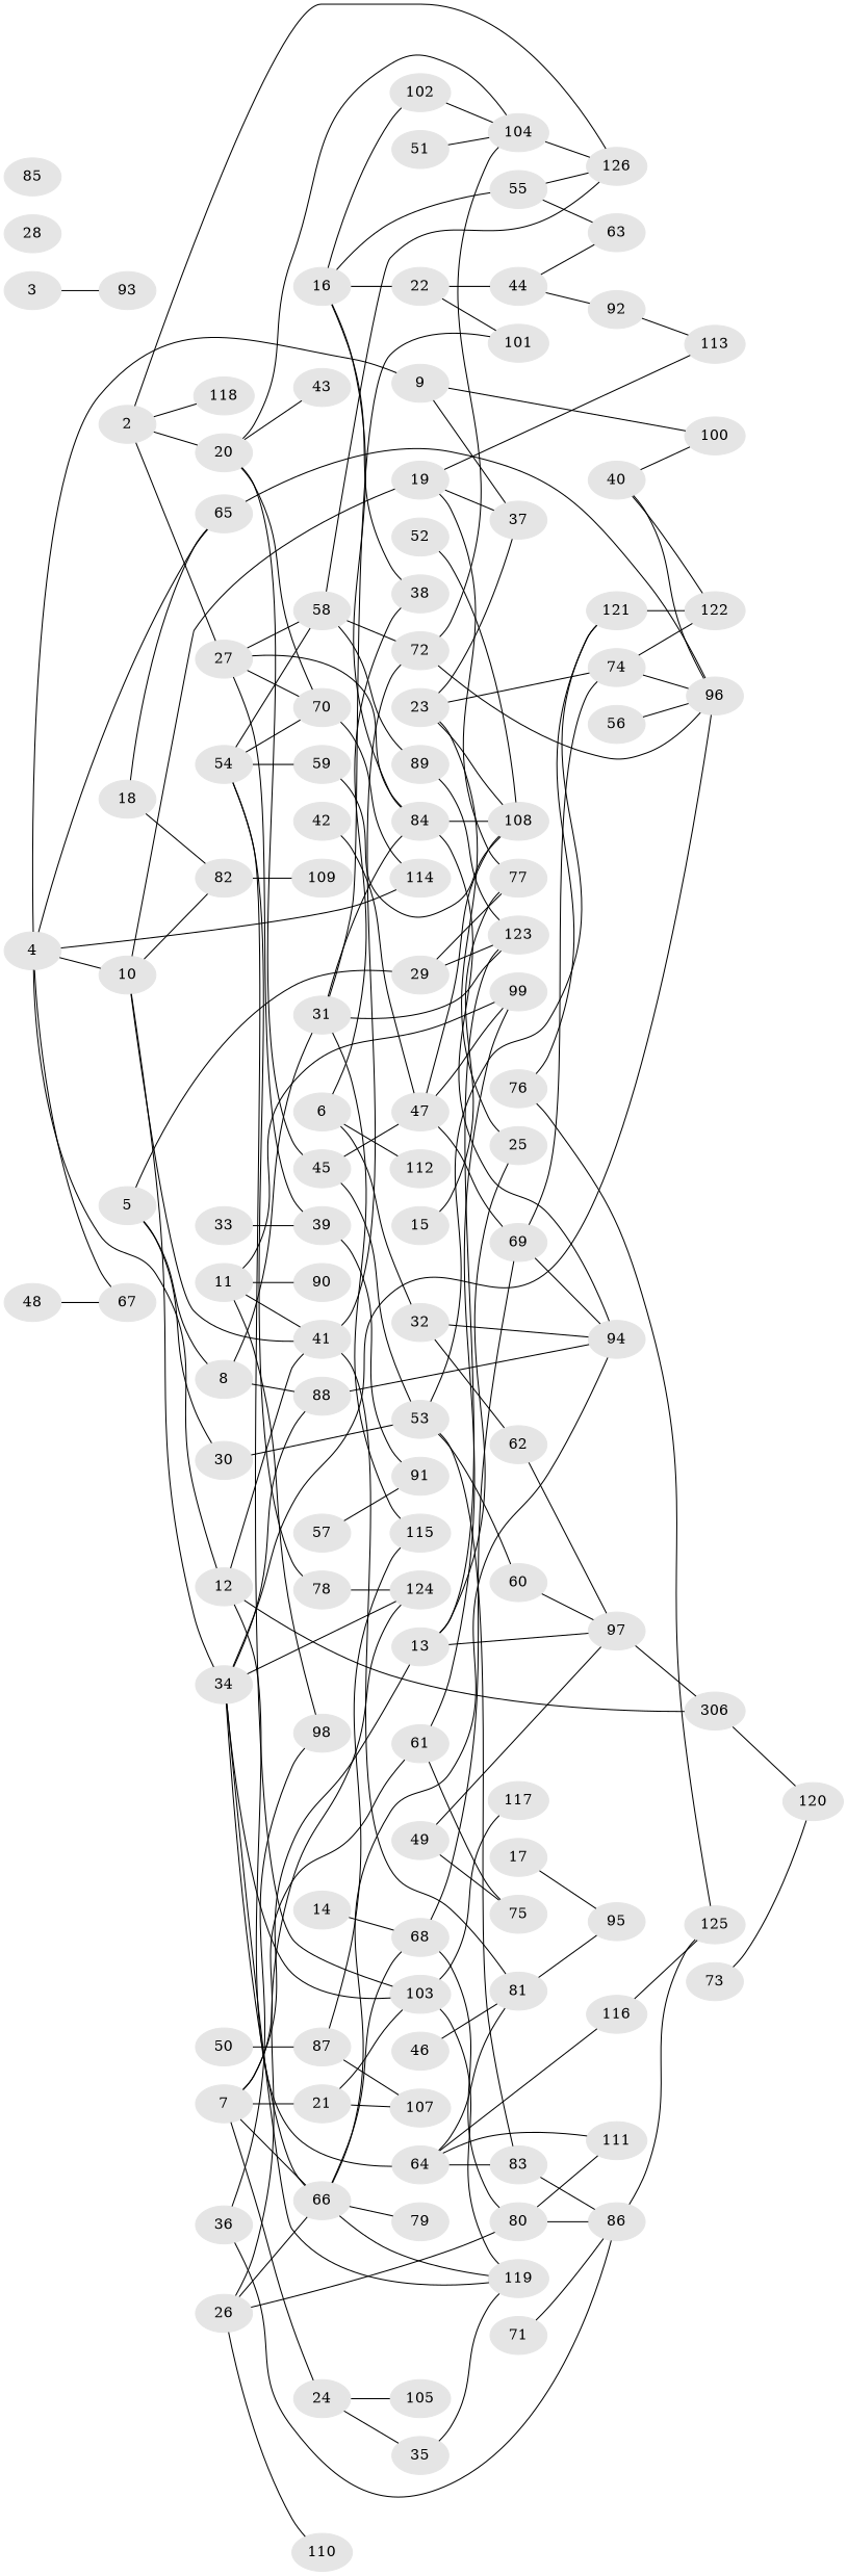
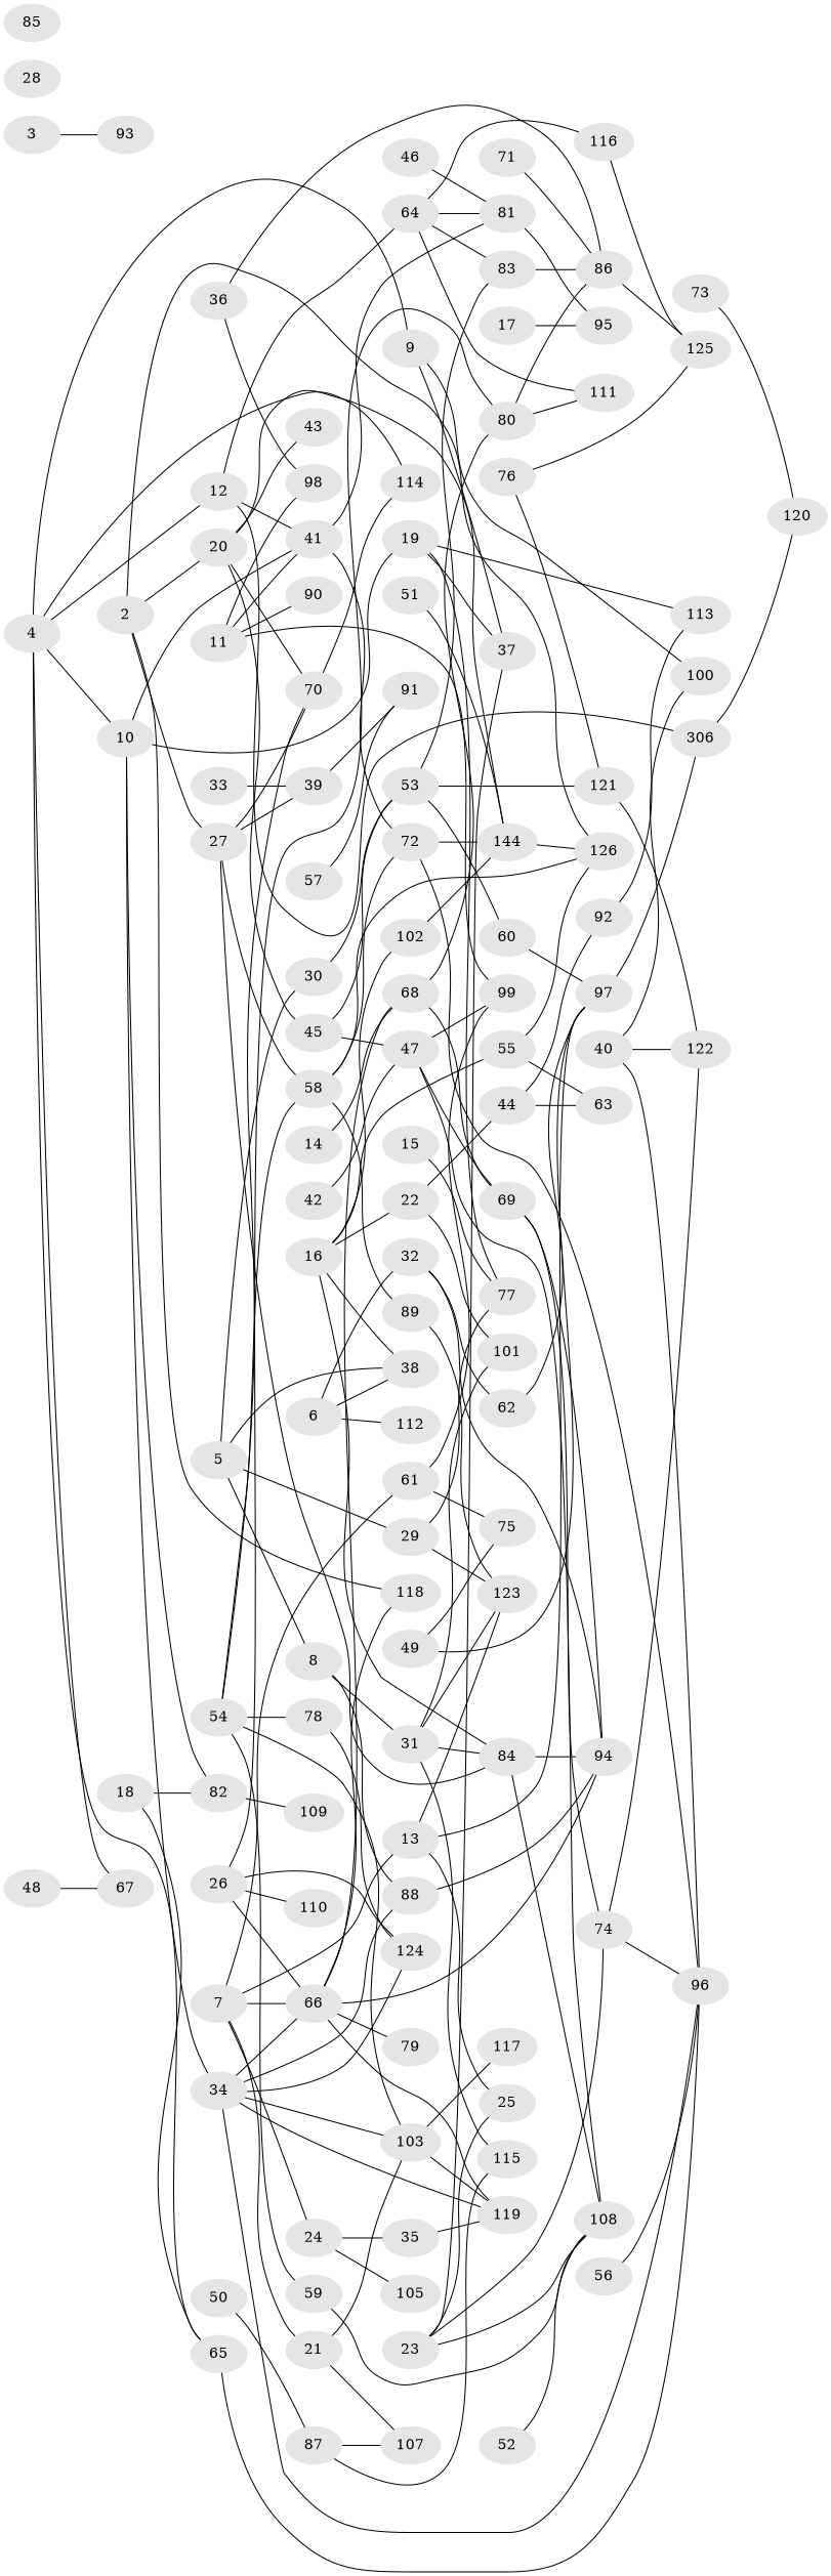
  graph {
    rankdir=LR
    node [color=gray90 style=filled]
    11
    41
    90
    98
    99
    121
    122
    2
    20
    27
    118
    126
    43
    45
    70
-   104
+   104 [label=144]
    84
    39
    58
    3
    93
    4
    9
    10
    12
    65
    67
    114
    37
    100
    19
    34
    82
    64
    n35 [label=306]
    96
    5
    8
    29
    30
    38
    31
    88
    123
    77
    53
    6
    32
    112
    62
    94
    7
    13
    21
    24
    61
    66
    25
    97
    103
    107
    35
    105
    75
    68
    119
    79
    101
    115
    113
    124
    72
    81
    109
    83
    111
    116
    120
    14
    80
    69
    15
    16
    22
    55
    102
    44
    63
    108
    17
    95
    18
    47
    117
    92
    23
    74
    26
    110
    86
    91
    89
    28
    60
    33
    36
    125
    40
    42
    46
    48
    49
    50
    87
    51
    52
    54
    59
    78
    56
    57
    71
    73
    76
    85
    11 -- 41
    11 -- 90
    11 -- 98
    11 -- 99
    41 -- 72
    41 -- 81
    121 -- 122
    2 -- 20
    2 -- 27
    2 -- 118
    2 -- 126
    20 -- 43
    20 -- 45
    20 -- 70
    20 -- 104
    27 -- 70
    27 -- 84
    27 -- 39
    27 -- 58
    45 -- 53
    45 -- 47
    70 -- 114
    104 -- 126
    84 -- 94
    84 -- 108
    39 -- 91
    58 -- 126
    58 -- 72
    58 -- 89
    3 -- 93
    4 -- 9
    4 -- 10
    4 -- 12
    4 -- 65
    4 -- 67
    4 -- 114
    9 -- 37
    9 -- 100
    10 -- 41
    10 -- 19
    10 -- 34
    10 -- 82
    12 -- 41
    12 -- 64
    12 -- n35
    65 -- 96
    19 -- 37
    19 -- 77
    19 -- 113
    34 -- 96
    34 -- 88
    34 -- 66
    34 -- 103
    34 -- 119
    34 -- 124
    82 -- 109
    64 -- 81
    64 -- 83
    64 -- 111
    64 -- 116
    n35 -- 120
    5 -- 8
    5 -- 29
    5 -- 30
+   5 -- 38
    8 -- 31
    8 -- 88
    29 -- 123
    29 -- 77
    30 -- 53
    31 -- 84
    31 -- 123
    31 -- 101
    31 -- 115
    88 -- 94
    53 -- 121
    53 -- 83
    53 -- 60
    6 -- 38
    6 -- 32
    6 -- 112
    32 -- 62
    32 -- 94
    62 -- 97
    7 -- 13
    7 -- 21
    7 -- 24
    7 -- 61
    7 -- 66
    13 -- 123
    13 -- 25
    13 -- 97
    21 -- 103
    21 -- 107
    24 -- 35
    24 -- 105
    61 -- 99
    61 -- 75
+   66 -- 118
    66 -- 94
    66 -- 68
    66 -- 119
    66 -- 79
    97 -- n35
    103 -- 119
    103 -- 117
    35 -- 119
    68 -- 80
    68 -- 69
    72 -- 104
    72 -- 96
    81 -- 95
    83 -- 86
    116 -- 125
    14 -- 68
    80 -- 111
    80 -- 86
    69 -- 94
    69 -- 74
    15 -- 77
    16 -- 84
    16 -- 38
    16 -- 22
    16 -- 55
    16 -- 102
    22 -- 101
    22 -- 44
    55 -- 126
    55 -- 63
    102 -- 104
    44 -- 63
    44 -- 92
    17 -- 95
    18 -- 65
    18 -- 82
    47 -- 99
    47 -- 69
    47 -- 108
    92 -- 113
    23 -- 37
    23 -- 25
    23 -- 108
    23 -- 74
    74 -- 122
    74 -- 96
    26 -- 66
    26 -- 124
    26 -- 80
    26 -- 110
    86 -- 125
    89 -- 123
    60 -- 97
    33 -- 39
    36 -- 98
    36 -- 86
    40 -- 122
    40 -- 100
    40 -- 96
    42 -- 47
    46 -- 81
    48 -- 67
    49 -- 97
    49 -- 75
    50 -- 87
    87 -- 107
    87 -- 115
    51 -- 104
    52 -- 108
    54 -- 70
    54 -- 58
    54 -- 103
    54 -- 59
    54 -- 78
    59 -- 108
    78 -- 124
    56 -- 96
    57 -- 91
    71 -- 86
    73 -- 120
    76 -- 121
    76 -- 125
  }
